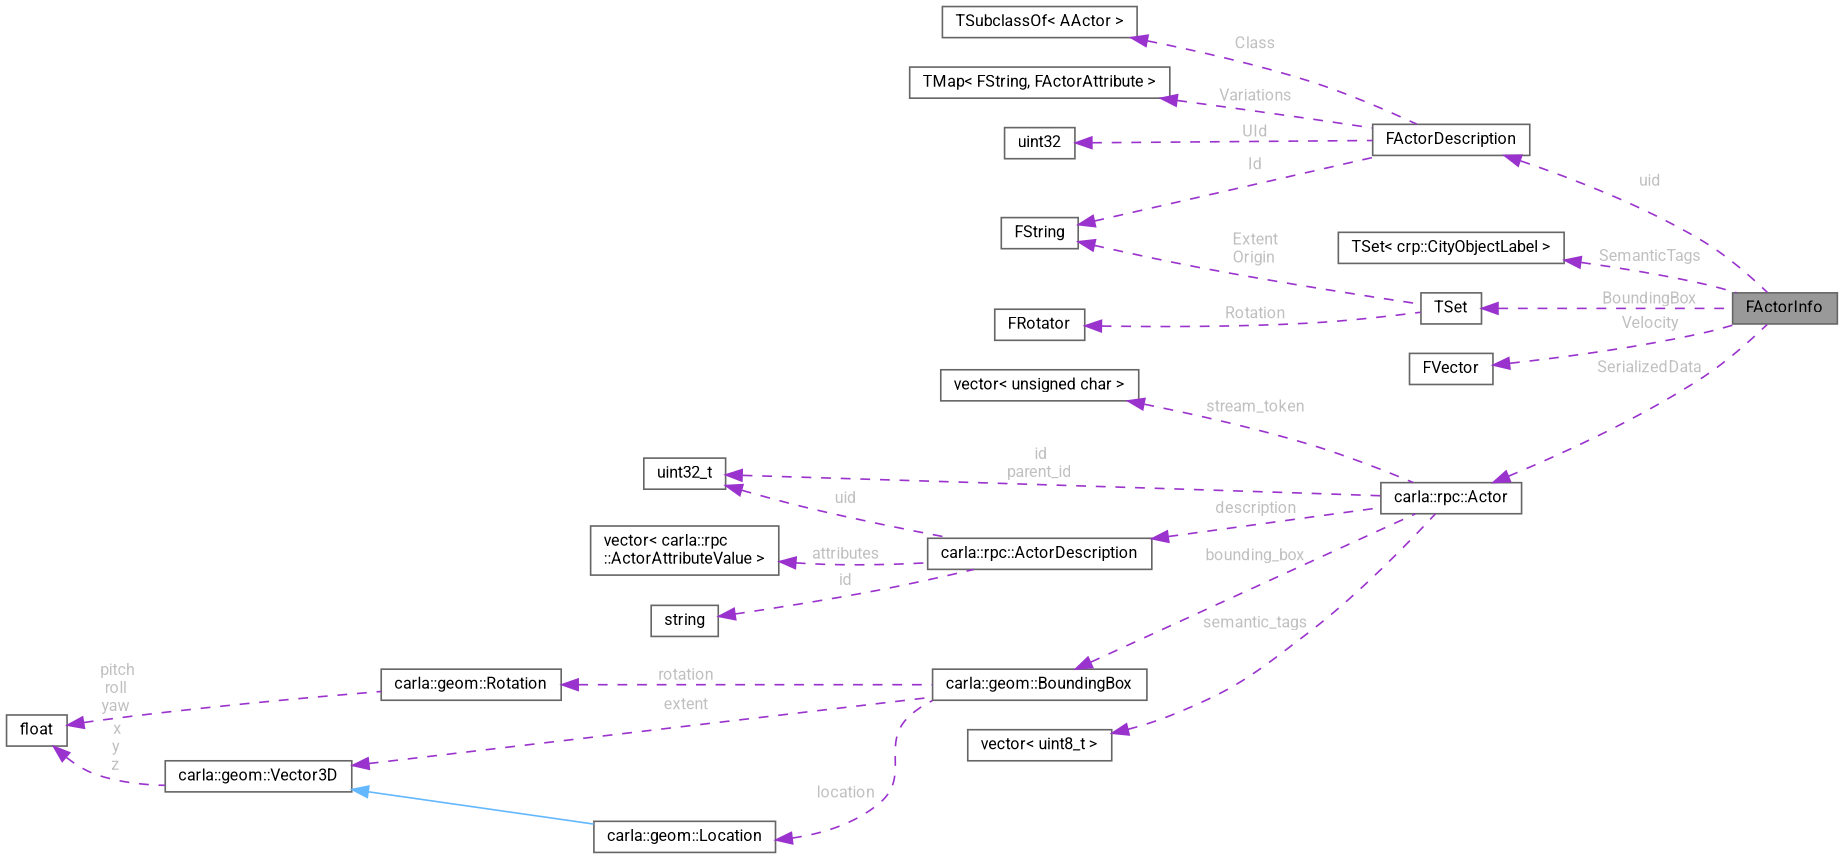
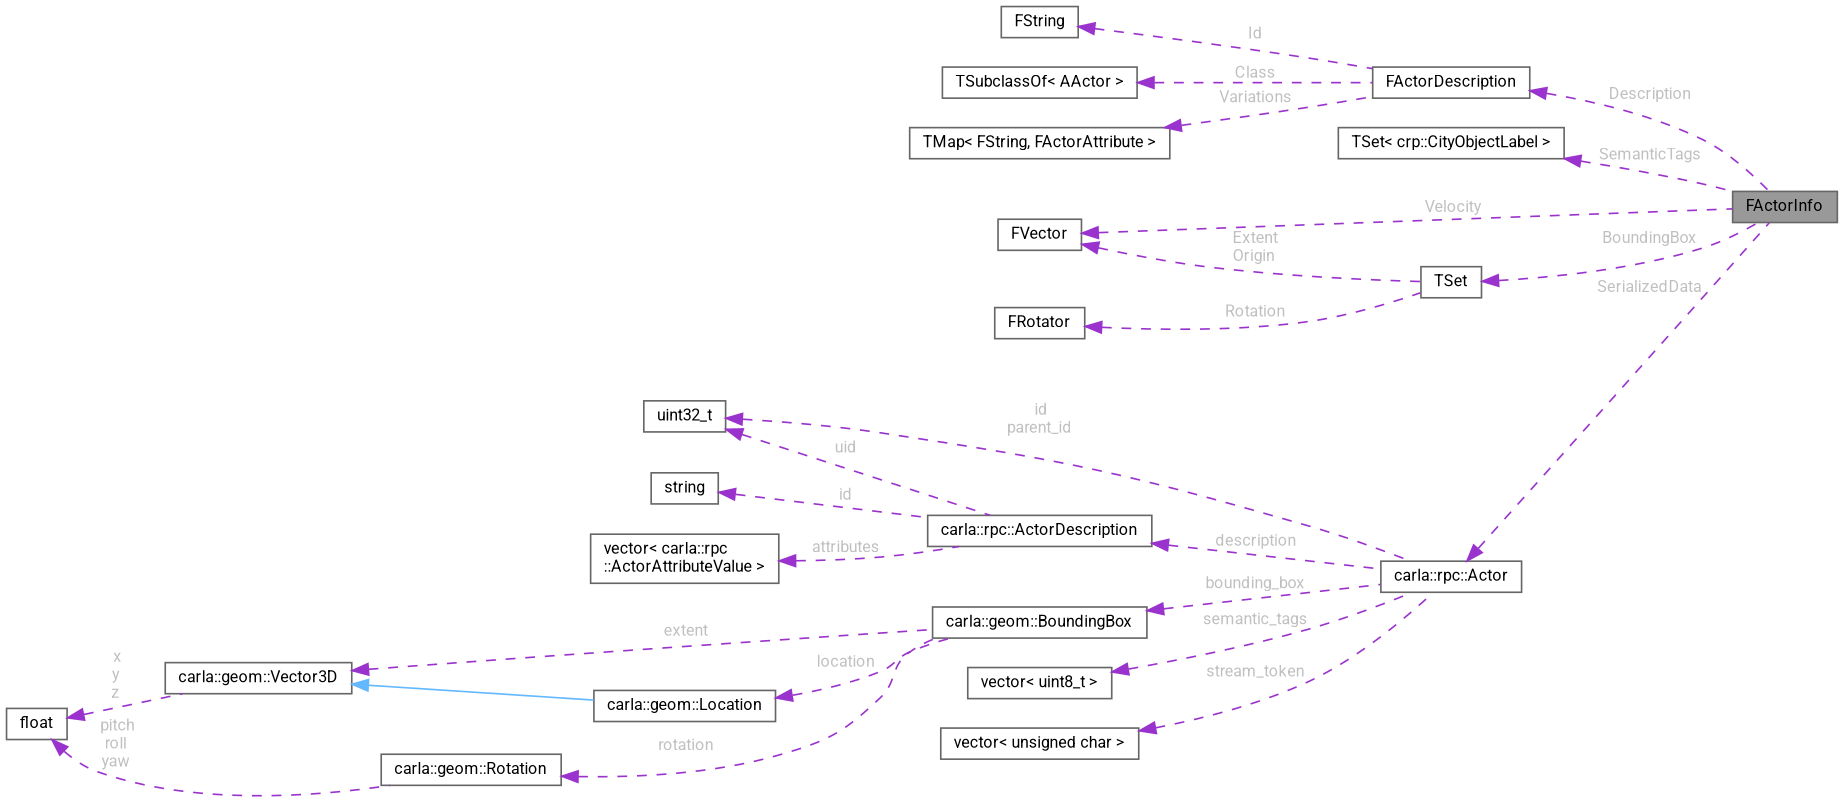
  digraph {
    fontname=Roboto
    rankdir=LR
    node [color=gray40 fillcolor=white fontname=Roboto fontsize=10 shape=box style=filled]
    edge [color=darkorchid3 dir=back fontcolor=grey fontname=Roboto fontsize=10 labelfontname=Helvetica labelfontsize=10 style=dashed]
    n1 [fillcolor=grey60 fontcolor=black height=0.2 label=FActorInfo width=0.4]
    n2 [height=0.2 label=FActorDescription width=0.4]
-   n3 [height=0.2 label=uint32 width=0.4]
    n4 [height=0.2 label=FString width=0.4]
    n5 [height=0.2 label="TSubclassOf\< AActor \>" width=0.4]
    n6 [height=0.2 label="TMap\< FString, FActorAttribute \>" width=0.4]
    n7 [height=0.2 label="TSet\< crp::CityObjectLabel \>" width=0.4]
    n8 [height=0.2 label=TSet width=0.4]
    n9 [height=0.2 label=FVector width=0.4]
    n10 [height=0.2 label=FRotator width=0.4]
    n11 [height=0.2 label="carla::rpc::Actor" width=0.4]
    n12 [height=0.2 label=uint32_t width=0.4]
    n13 [height=0.2 label="carla::rpc::ActorDescription" width=0.4]
    n14 [height=0.2 label=string width=0.4]
    n15 [height=0.2 label="vector\< carla::rpc\l::ActorAttributeValue \>" width=0.4]
    n16 [height=0.2 label="carla::geom::BoundingBox" width=0.4]
    n17 [height=0.2 label="carla::geom::Location" width=0.4]
    n18 [height=0.2 label="carla::geom::Vector3D" width=0.4]
    n19 [height=0.2 label=float width=0.4]
    n20 [height=0.2 label="carla::geom::Rotation" width=0.4]
    n21 [height=0.2 label="vector\< uint8_t \>" width=0.4]
    n22 [height=0.2 label="vector\< unsigned char \>" width=0.4]
-   n2 -> n1 [label=" uid"]
-   n3 -> n2 [label=" UId"]
+   n2 -> n1 [label=" Description"]
    n4 -> n2 [label=" Id"]
    n5 -> n2 [label=" Class"]
    n6 -> n2 [label=" Variations"]
    n7 -> n1 [label=" SemanticTags"]
    n8 -> n1 [label=" BoundingBox"]
    n9 -> n1 [label=" Velocity"]
-   n4 -> n8 [label=" Extent\nOrigin"]
+   n9 -> n8 [label=" Extent\nOrigin"]
    n10 -> n8 [label=" Rotation"]
    n11 -> n1 [label=" SerializedData"]
    n12 -> n11 [label=" id\nparent_id"]
    n12 -> n13 [label=" uid"]
    n13 -> n11 [label=" description"]
    n14 -> n13 [label=" id"]
    n15 -> n13 [label=" attributes"]
    n16 -> n11 [label=" bounding_box"]
    n17 -> n16 [label=" location"]
    n18 -> n16 [label=" extent"]
    n18 -> n17 [color=steelblue1 style=solid fontcolor=""]
    n19 -> n18 [label=" x\ny\nz"]
    n19 -> n20 [label=" pitch\nroll\nyaw"]
    n20 -> n16 [label=" rotation"]
    n21 -> n11 [label=" semantic_tags"]
    n22 -> n11 [label=" stream_token"]
  }
